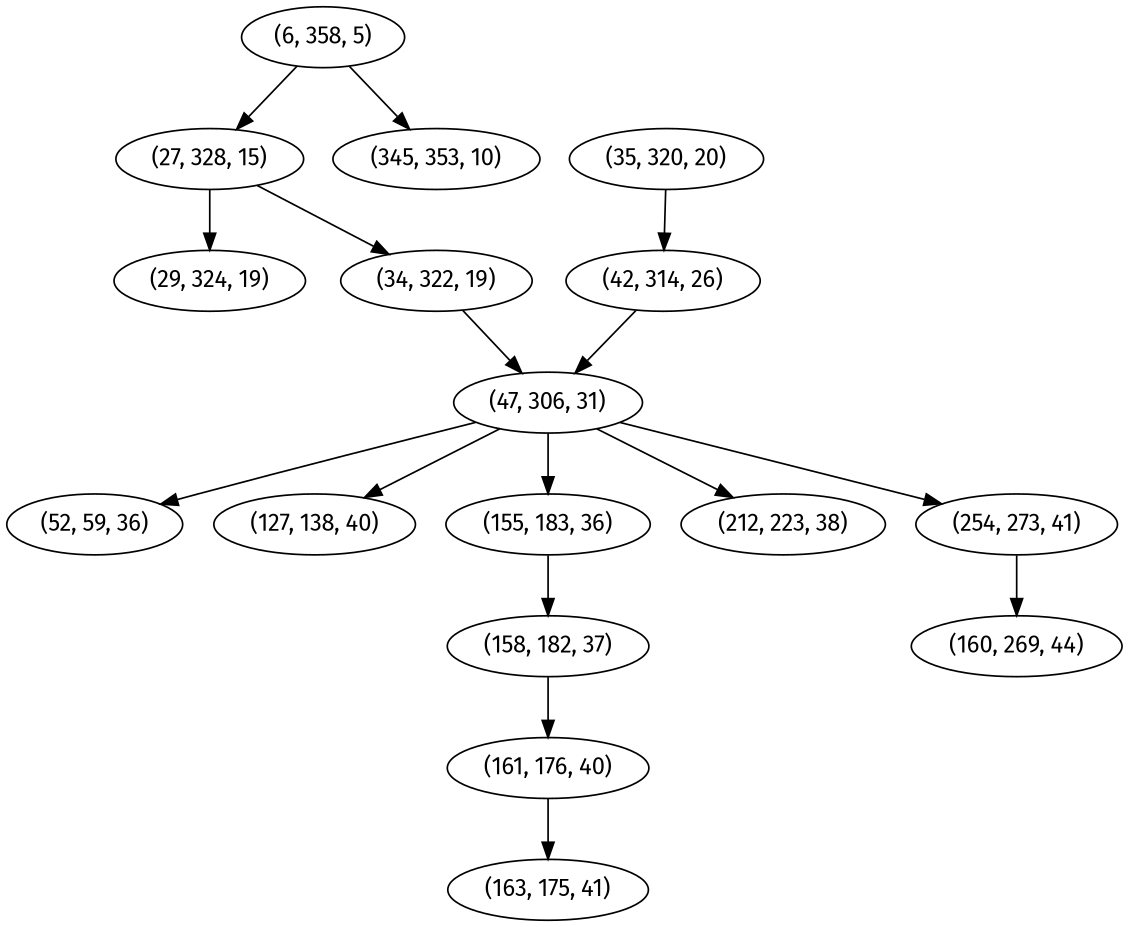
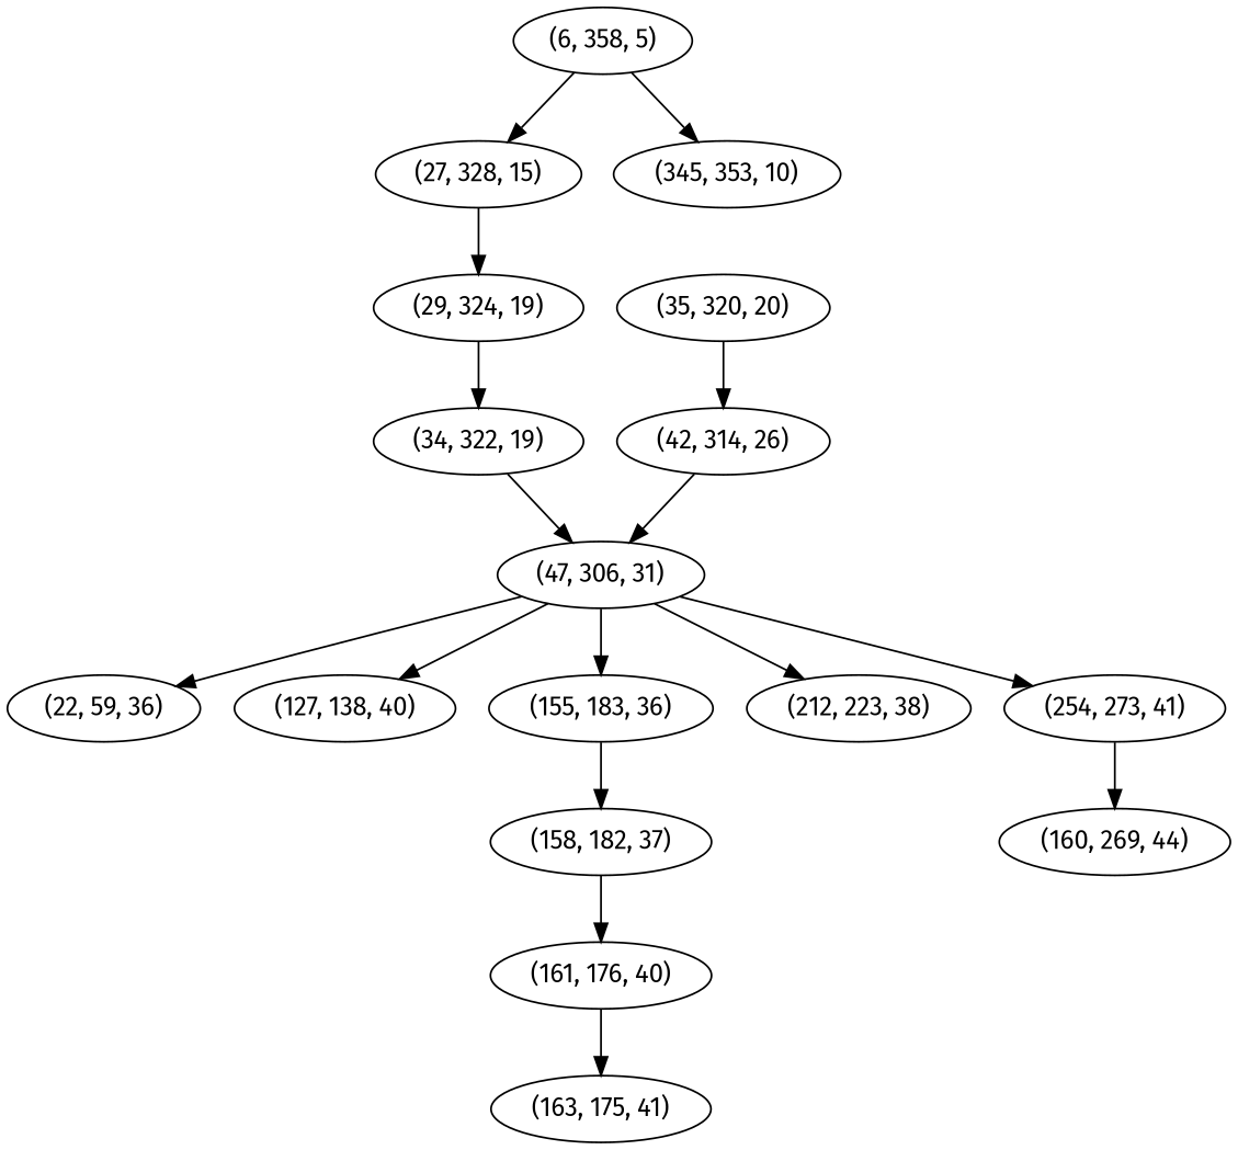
  digraph {
    fontname="Fira Sans"
    node [fontname="Fira Sans"]
    edge [fontname="Fira Sans"]
    "(6, 358, 5)"
    "(27, 328, 15)"
    "(345, 353, 10)"
    n4 [label="(29, 324, 19)"]
    "(34, 322, 19)"
    "(47, 306, 31)"
    "(35, 320, 20)"
    "(42, 314, 26)"
-   "(52, 59, 36)"
+   "(52, 59, 36)" [label="(22, 59, 36)"]
    "(127, 138, 40)"
    "(155, 183, 36)"
    "(212, 223, 38)"
    "(254, 273, 41)"
    "(158, 182, 37)"
    n15 [label="(160, 269, 44)"]
    "(161, 176, 40)"
    "(163, 175, 41)"
    "(6, 358, 5)" -> "(27, 328, 15)"
    "(6, 358, 5)" -> "(345, 353, 10)"
    "(27, 328, 15)" -> n4
-   "(27, 328, 15)" -> "(34, 322, 19)"
+   n4 -> "(34, 322, 19)"
    "(34, 322, 19)" -> "(47, 306, 31)"
    "(47, 306, 31)" -> "(52, 59, 36)"
    "(47, 306, 31)" -> "(127, 138, 40)"
    "(47, 306, 31)" -> "(155, 183, 36)"
    "(47, 306, 31)" -> "(212, 223, 38)"
    "(47, 306, 31)" -> "(254, 273, 41)"
    "(35, 320, 20)" -> "(42, 314, 26)"
    "(42, 314, 26)" -> "(47, 306, 31)"
    "(155, 183, 36)" -> "(158, 182, 37)"
    "(254, 273, 41)" -> n15
    "(158, 182, 37)" -> "(161, 176, 40)"
    "(161, 176, 40)" -> "(163, 175, 41)"
  }
